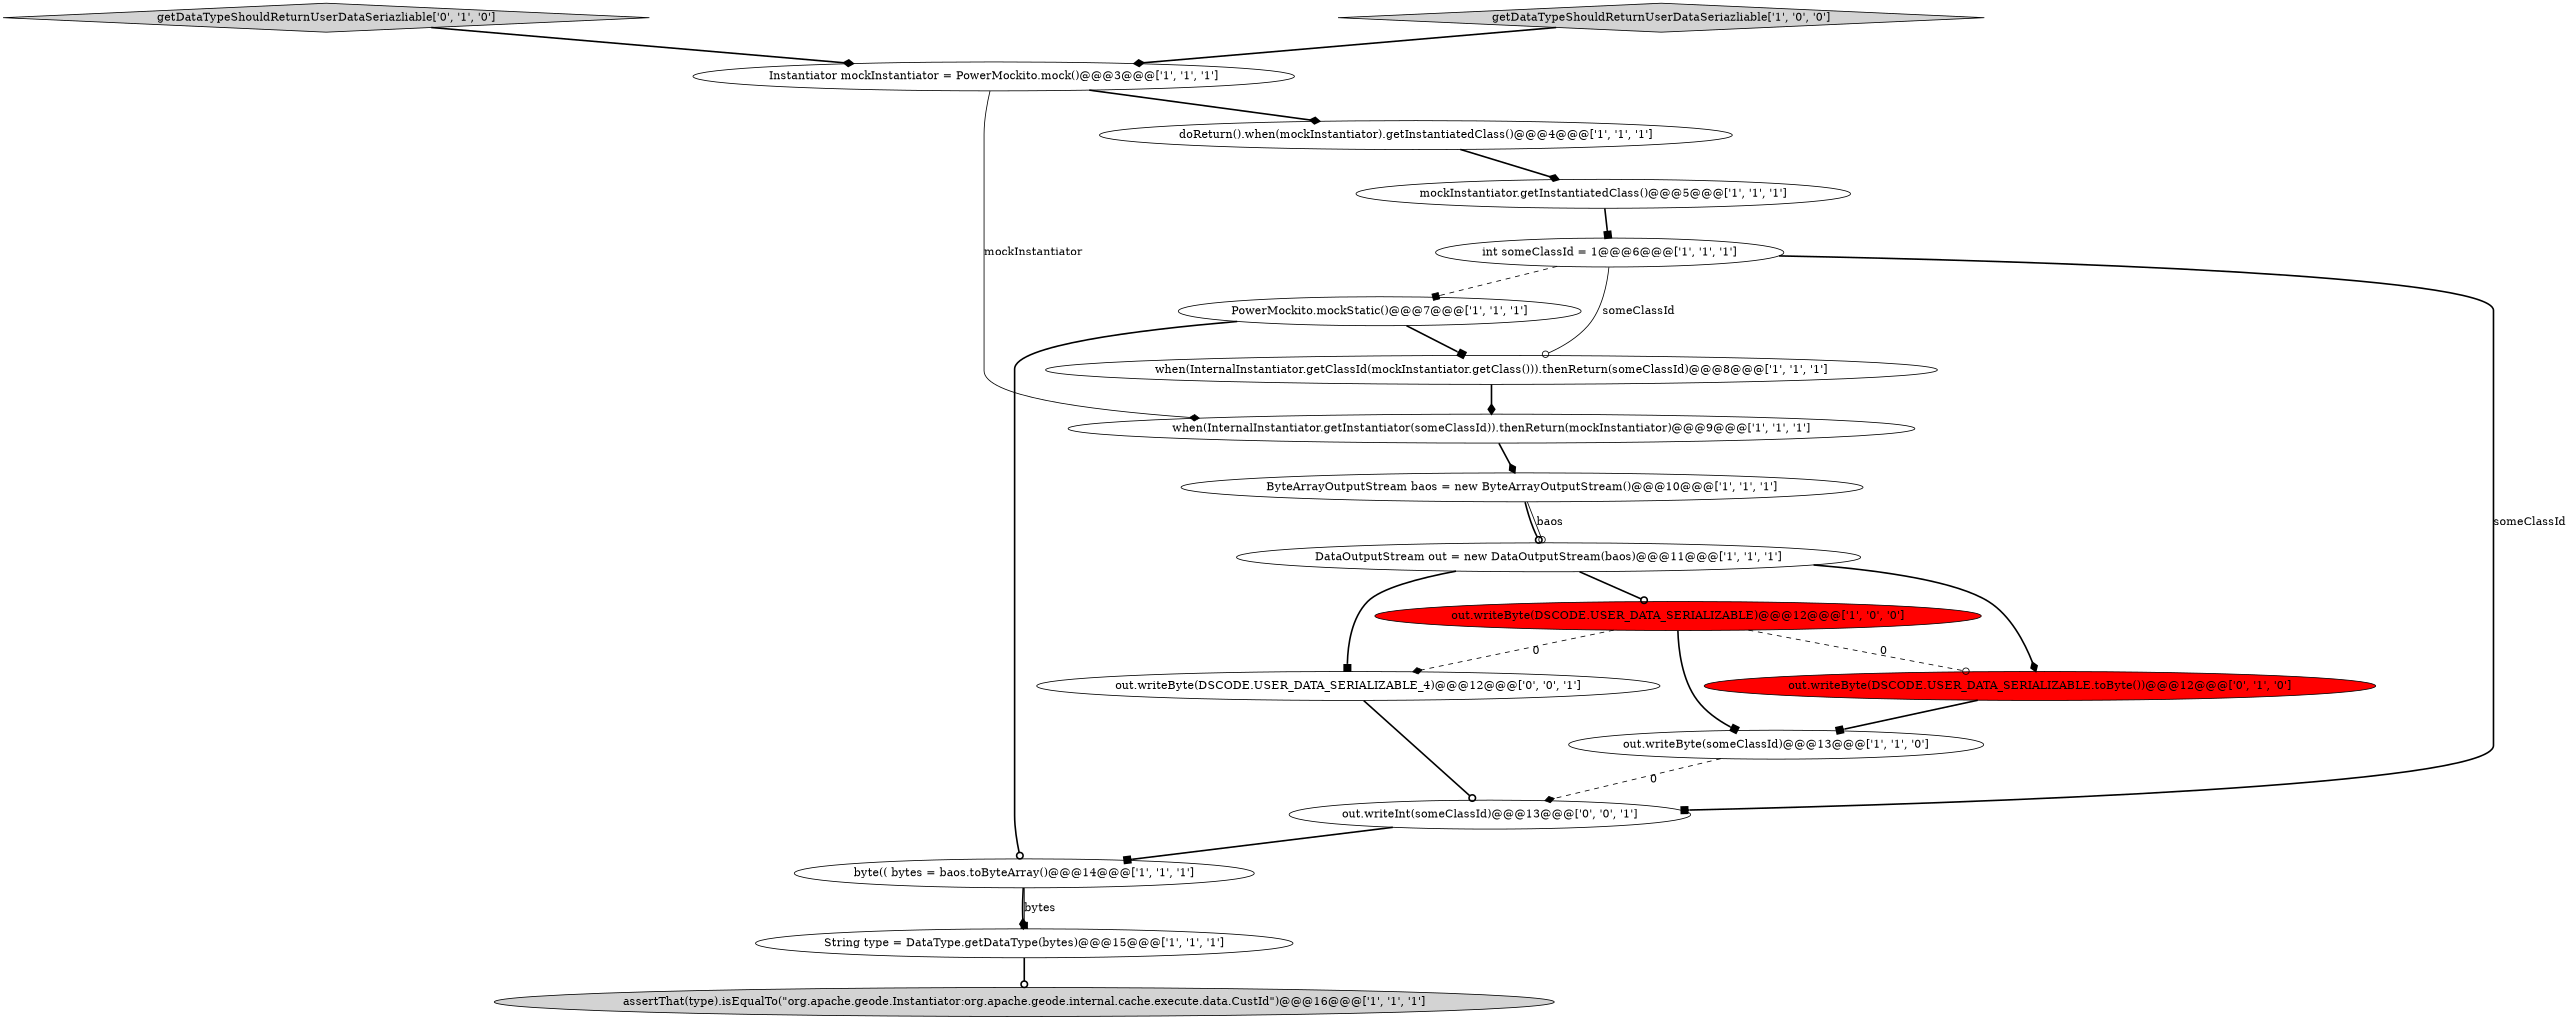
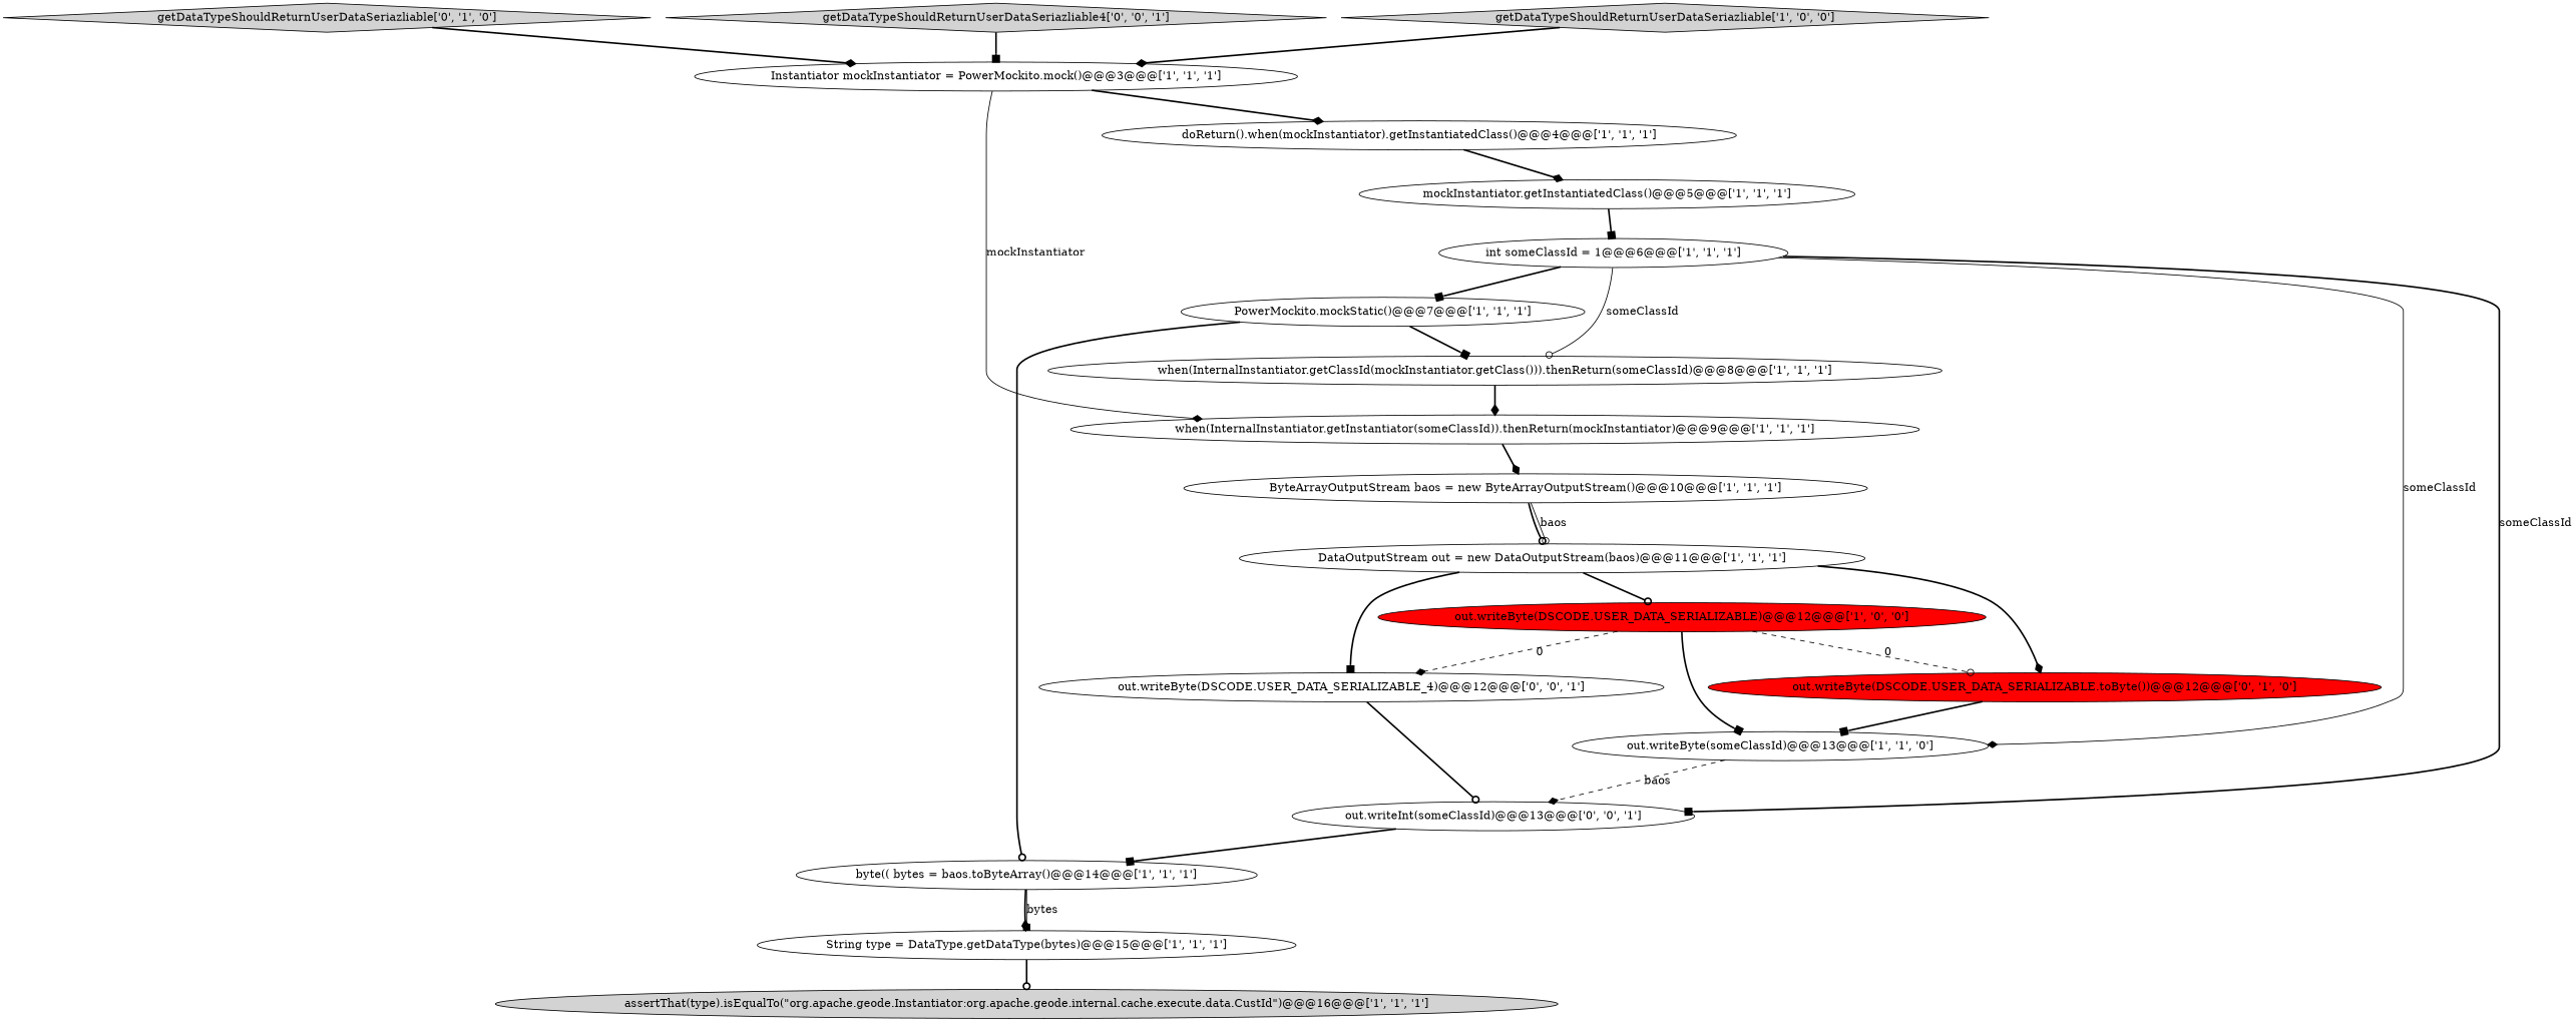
  digraph {
    node [fillcolor=white shape=ellipse style=filled]
    edge [arrowhead=diamond style=bold]
    n1 [label="String type = DataType.getDataType(bytes)@@@15@@@['1', '1', '1']"]
    n2 [fillcolor=lightgray label="assertThat(type).isEqualTo(\"org.apache.geode.Instantiator:org.apache.geode.internal.cache.execute.data.CustId\")@@@16@@@['1', '1', '1']"]
    n3 [label="Instantiator mockInstantiator = PowerMockito.mock()@@@3@@@['1', '1', '1']"]
    n4 [label="doReturn().when(mockInstantiator).getInstantiatedClass()@@@4@@@['1', '1', '1']"]
    n5 [label="when(InternalInstantiator.getInstantiator(someClassId)).thenReturn(mockInstantiator)@@@9@@@['1', '1', '1']"]
    n6 [label="mockInstantiator.getInstantiatedClass()@@@5@@@['1', '1', '1']"]
    n7 [label="ByteArrayOutputStream baos = new ByteArrayOutputStream()@@@10@@@['1', '1', '1']"]
    n8 [label="int someClassId = 1@@@6@@@['1', '1', '1']"]
    n9 [label="when(InternalInstantiator.getClassId(mockInstantiator.getClass())).thenReturn(someClassId)@@@8@@@['1', '1', '1']"]
    n10 [label="out.writeByte(someClassId)@@@13@@@['1', '1', '0']"]
    n11 [label="PowerMockito.mockStatic()@@@7@@@['1', '1', '1']"]
    n12 [label="out.writeInt(someClassId)@@@13@@@['0', '0', '1']"]
    n13 [label="byte(( bytes = baos.toByteArray()@@@14@@@['1', '1', '1']"]
    n14 [fillcolor=lightgray label="getDataTypeShouldReturnUserDataSeriazliable['0', '1', '0']" shape=diamond]
+   n15 [fillcolor=lightgray label="getDataTypeShouldReturnUserDataSeriazliable4['0', '0', '1']" shape=diamond]
    n16 [label="out.writeByte(DSCODE.USER_DATA_SERIALIZABLE_4)@@@12@@@['0', '0', '1']"]
    n17 [fillcolor=red label="out.writeByte(DSCODE.USER_DATA_SERIALIZABLE)@@@12@@@['1', '0', '0']"]
    n18 [fillcolor=red label="out.writeByte(DSCODE.USER_DATA_SERIALIZABLE.toByte())@@@12@@@['0', '1', '0']"]
    n19 [fillcolor=lightgray label="getDataTypeShouldReturnUserDataSeriazliable['1', '0', '0']" shape=diamond]
    n20 [label="DataOutputStream out = new DataOutputStream(baos)@@@11@@@['1', '1', '1']"]
    n1 -> n2 [arrowhead=odot]
    n3 -> n4
    n3 -> n5 [label=mockInstantiator style=solid]
    n4 -> n6
    n5 -> n7
    n6 -> n8 [arrowhead=box]
    n7 -> n20 [arrowhead=odot]
    n7 -> n20 [arrowhead=odot label=baos style=solid]
    n8 -> n9 [arrowhead=odot label=someClassId style=solid]
-   n8 -> n11 [arrowhead=box style=dashed]
+   n8 -> n10 [label=someClassId style=solid]
+   n8 -> n11 [arrowhead=box]
    n8 -> n12 [arrowhead=box label=someClassId]
    n9 -> n5
-   n10 -> n12 [label=0 style=dashed]
+   n10 -> n12 [label=baos style=dashed]
    n11 -> n9 [arrowhead=box]
    n11 -> n13 [arrowhead=odot]
    n12 -> n13 [arrowhead=box]
    n13 -> n1
    n13 -> n1 [arrowhead=box label=bytes style=solid]
    n14 -> n3
+   n15 -> n3 [arrowhead=box]
    n16 -> n12 [arrowhead=odot]
    n17 -> n10 [arrowhead=box]
    n17 -> n16 [label=0 style=dashed]
    n17 -> n18 [arrowhead=odot label=0 style=dashed]
    n18 -> n10 [arrowhead=box]
    n19 -> n3
    n20 -> n16 [arrowhead=box]
    n20 -> n17 [arrowhead=odot]
    n20 -> n18
  }
